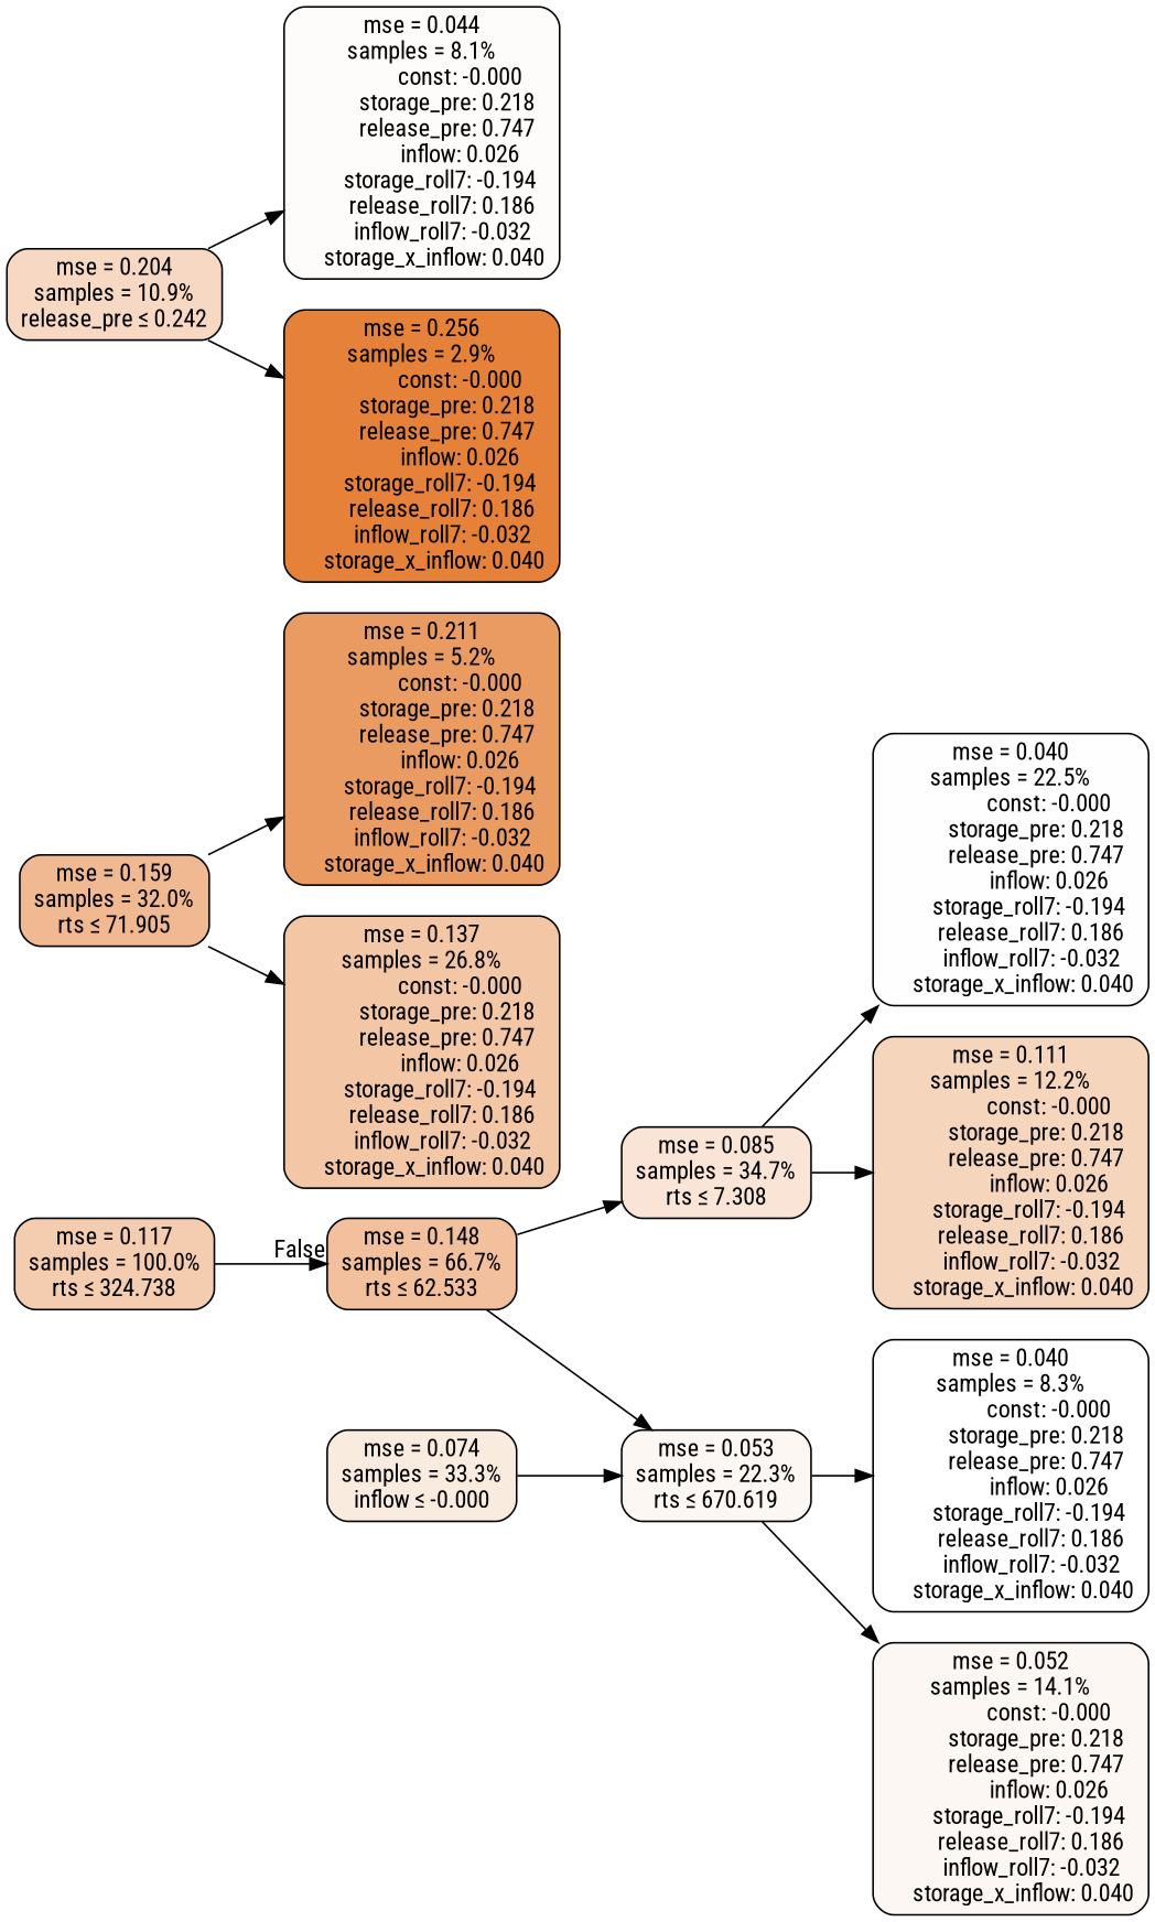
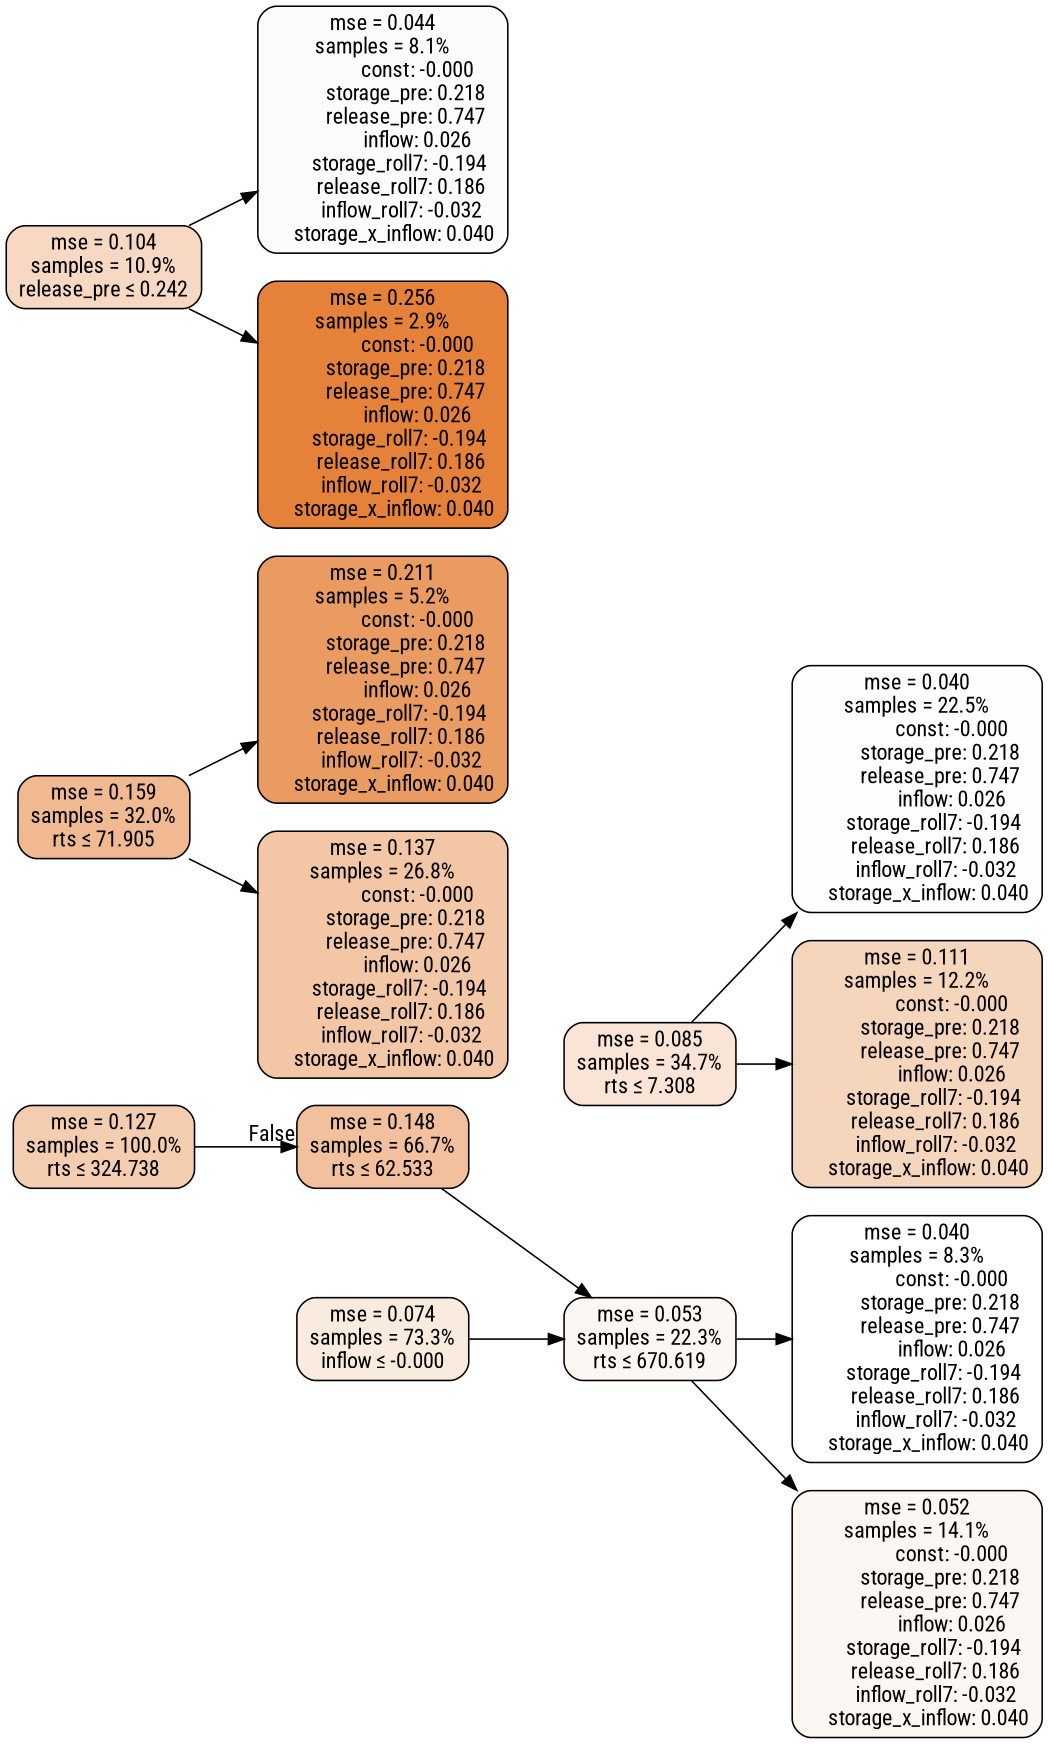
  digraph {
    fontname="Roboto Condensed"
    rankdir=LR
    node [color=black fillcolor="#fdf7f3" fontname="Roboto Condensed" shape=rectangle style="filled, rounded"]
    edge [fontname="Roboto Condensed"]
-   n1 [fillcolor="#f4ccaf" label="mse = 0.117\nsamples = 100.0%\nrts &le; 324.738"]
+   n1 [fillcolor="#f4ccaf" label="mse = 0.127\nsamples = 100.0%\nrts &le; 324.738"]
    n2 [fillcolor="#f2c09c" label="mse = 0.148\nsamples = 66.7%\nrts &le; 62.533"]
    n3 [fillcolor="#f9e4d5" label="mse = 0.085\nsamples = 34.7%\nrts &le; 7.308"]
    n4 [label="mse = 0.053\nsamples = 22.3%\nrts &le; 670.619"]
-   n5 [fillcolor="#faebdf" label="mse = 0.074\nsamples = 33.3%\ninflow &le; -0.000"]
+   n5 [fillcolor="#faebdf" label="mse = 0.074\nsamples = 73.3%\ninflow &le; -0.000"]
    n6 [fillcolor="#fefefe" label="mse = 0.040\nsamples = 22.5%\n               const: -0.000\n          storage_pre: 0.218\n          release_pre: 0.747\n               inflow: 0.026\n       storage_roll7: -0.194\n        release_roll7: 0.186\n        inflow_roll7: -0.032\n     storage_x_inflow: 0.040"]
    n7 [fillcolor="#f6d5bd" label="mse = 0.111\nsamples = 12.2%\n               const: -0.000\n          storage_pre: 0.218\n          release_pre: 0.747\n               inflow: 0.026\n       storage_roll7: -0.194\n        release_roll7: 0.186\n        inflow_roll7: -0.032\n     storage_x_inflow: 0.040"]
    n8 [fillcolor="#f0b991" label="mse = 0.159\nsamples = 32.0%\nrts &le; 71.905"]
    n9 [fillcolor="#ea9b62" label="mse = 0.211\nsamples = 5.2%\n               const: -0.000\n          storage_pre: 0.218\n          release_pre: 0.747\n               inflow: 0.026\n       storage_roll7: -0.194\n        release_roll7: 0.186\n        inflow_roll7: -0.032\n     storage_x_inflow: 0.040"]
    n10 [fillcolor="#f3c6a6" label="mse = 0.137\nsamples = 26.8%\n               const: -0.000\n          storage_pre: 0.218\n          release_pre: 0.747\n               inflow: 0.026\n       storage_roll7: -0.194\n        release_roll7: 0.186\n        inflow_roll7: -0.032\n     storage_x_inflow: 0.040"]
    n11 [fillcolor="#ffffff" label="mse = 0.040\nsamples = 8.3%\n               const: -0.000\n          storage_pre: 0.218\n          release_pre: 0.747\n               inflow: 0.026\n       storage_roll7: -0.194\n        release_roll7: 0.186\n        inflow_roll7: -0.032\n     storage_x_inflow: 0.040"]
    n12 [label="mse = 0.052\nsamples = 14.1%\n               const: -0.000\n          storage_pre: 0.218\n          release_pre: 0.747\n               inflow: 0.026\n       storage_roll7: -0.194\n        release_roll7: 0.186\n        inflow_roll7: -0.032\n     storage_x_inflow: 0.040"]
-   n13 [fillcolor="#f7d9c3" label="mse = 0.204\nsamples = 10.9%\nrelease_pre &le; 0.242"]
+   n13 [fillcolor="#f7d9c3" label="mse = 0.104\nsamples = 10.9%\nrelease_pre &le; 0.242"]
    n14 [fillcolor="#fefcfb" label="mse = 0.044\nsamples = 8.1%\n               const: -0.000\n          storage_pre: 0.218\n          release_pre: 0.747\n               inflow: 0.026\n       storage_roll7: -0.194\n        release_roll7: 0.186\n        inflow_roll7: -0.032\n     storage_x_inflow: 0.040"]
    n15 [fillcolor="#e58139" label="mse = 0.256\nsamples = 2.9%\n               const: -0.000\n          storage_pre: 0.218\n          release_pre: 0.747\n               inflow: 0.026\n       storage_roll7: -0.194\n        release_roll7: 0.186\n        inflow_roll7: -0.032\n     storage_x_inflow: 0.040"]
    n1 -> n2 [headlabel=False labelangle=45 labeldistance=2.5]
-   n2 -> n3
    n2 -> n4
    n3 -> n6
    n3 -> n7
    n4 -> n11
    n4 -> n12
    n5 -> n4
    n8 -> n9
    n8 -> n10
    n13 -> n14
    n13 -> n15
  }
